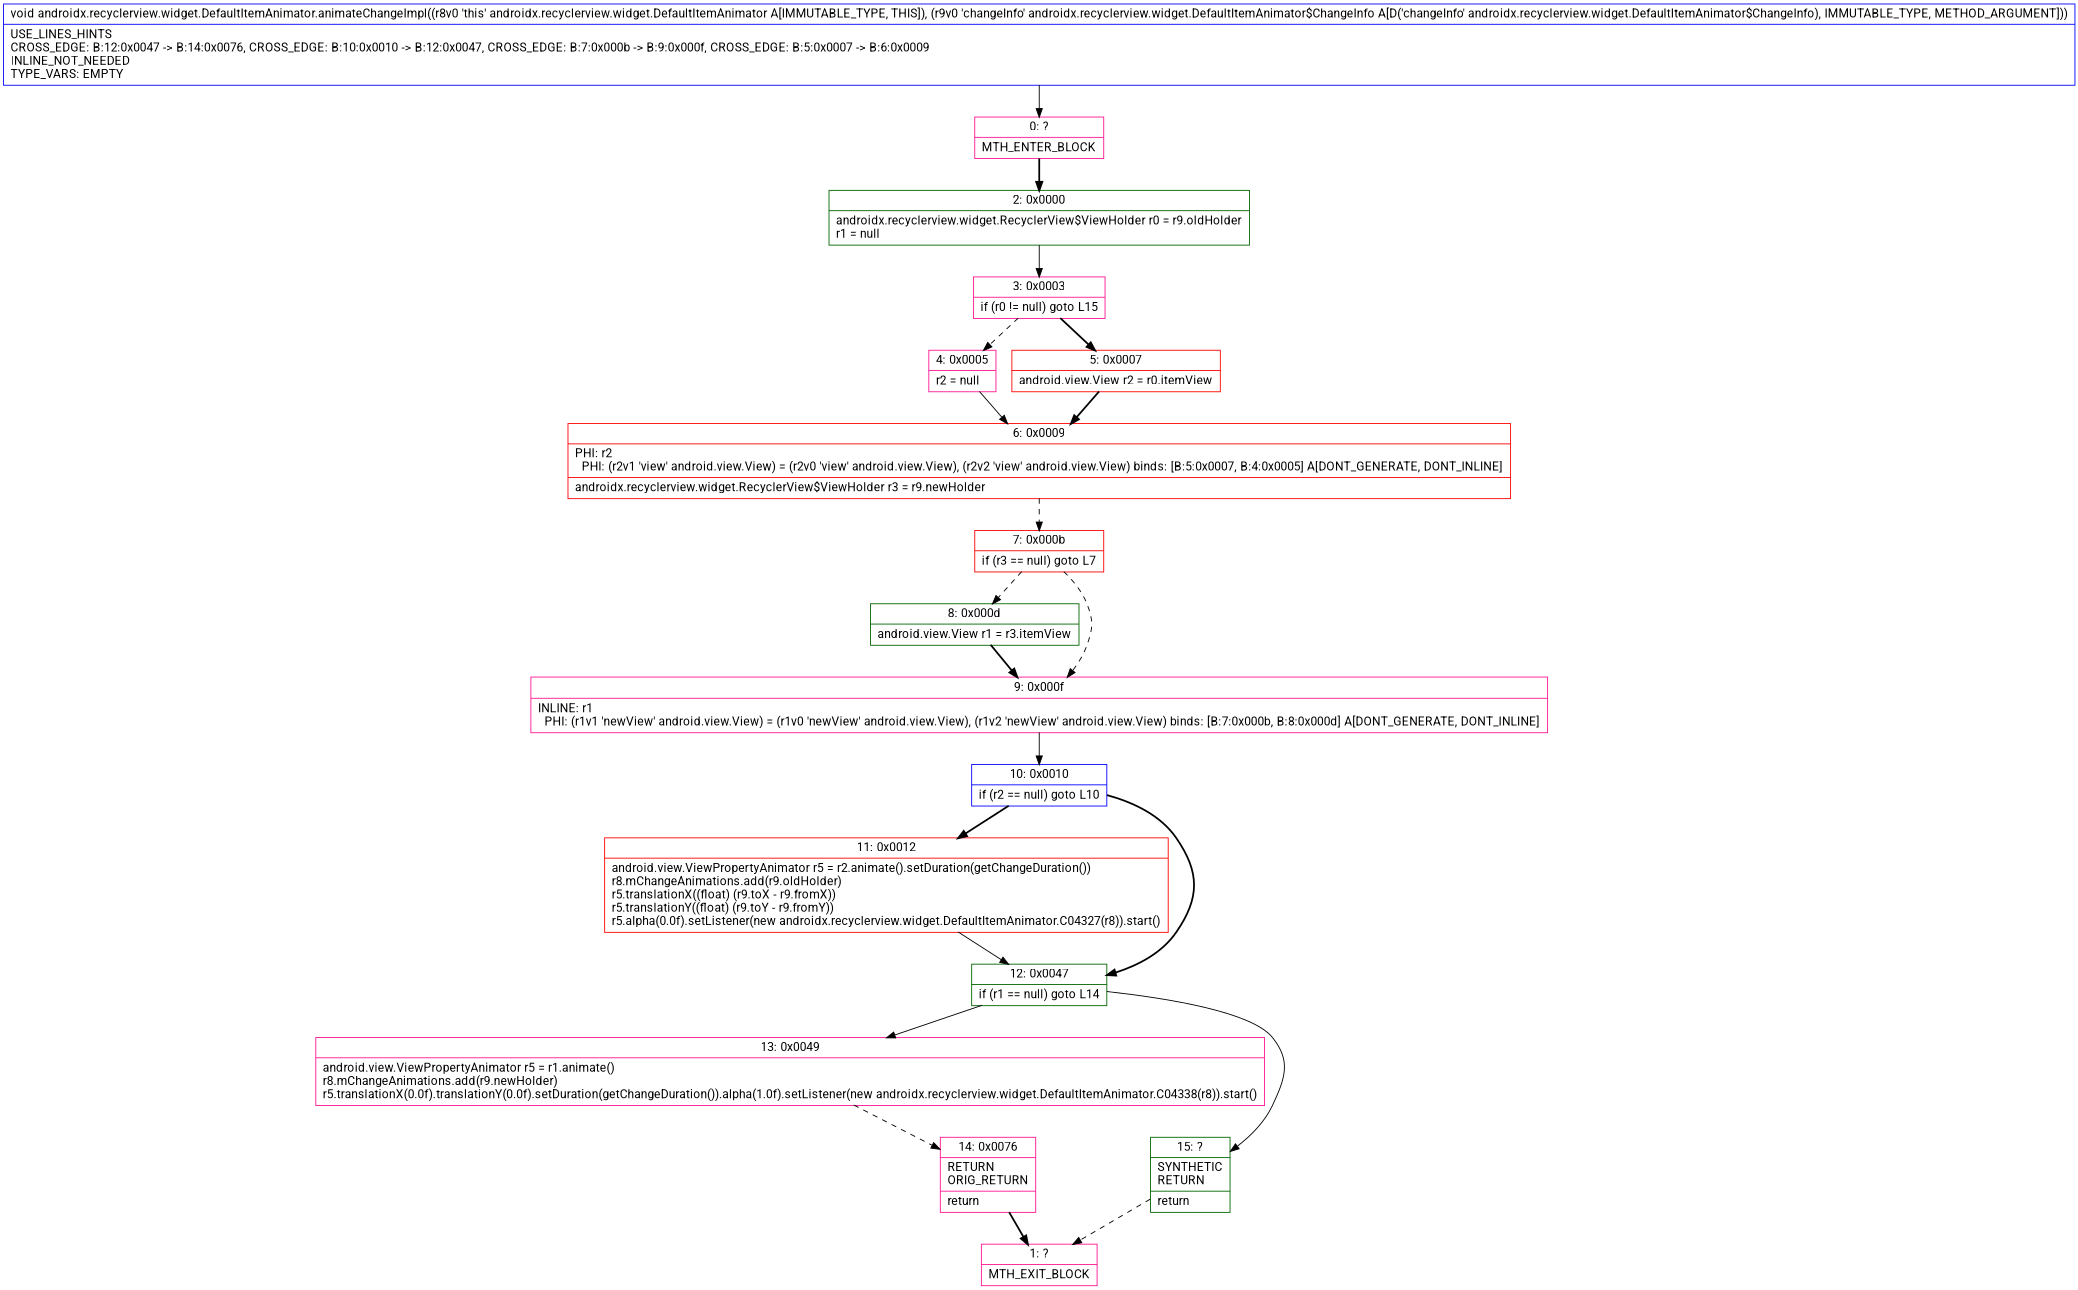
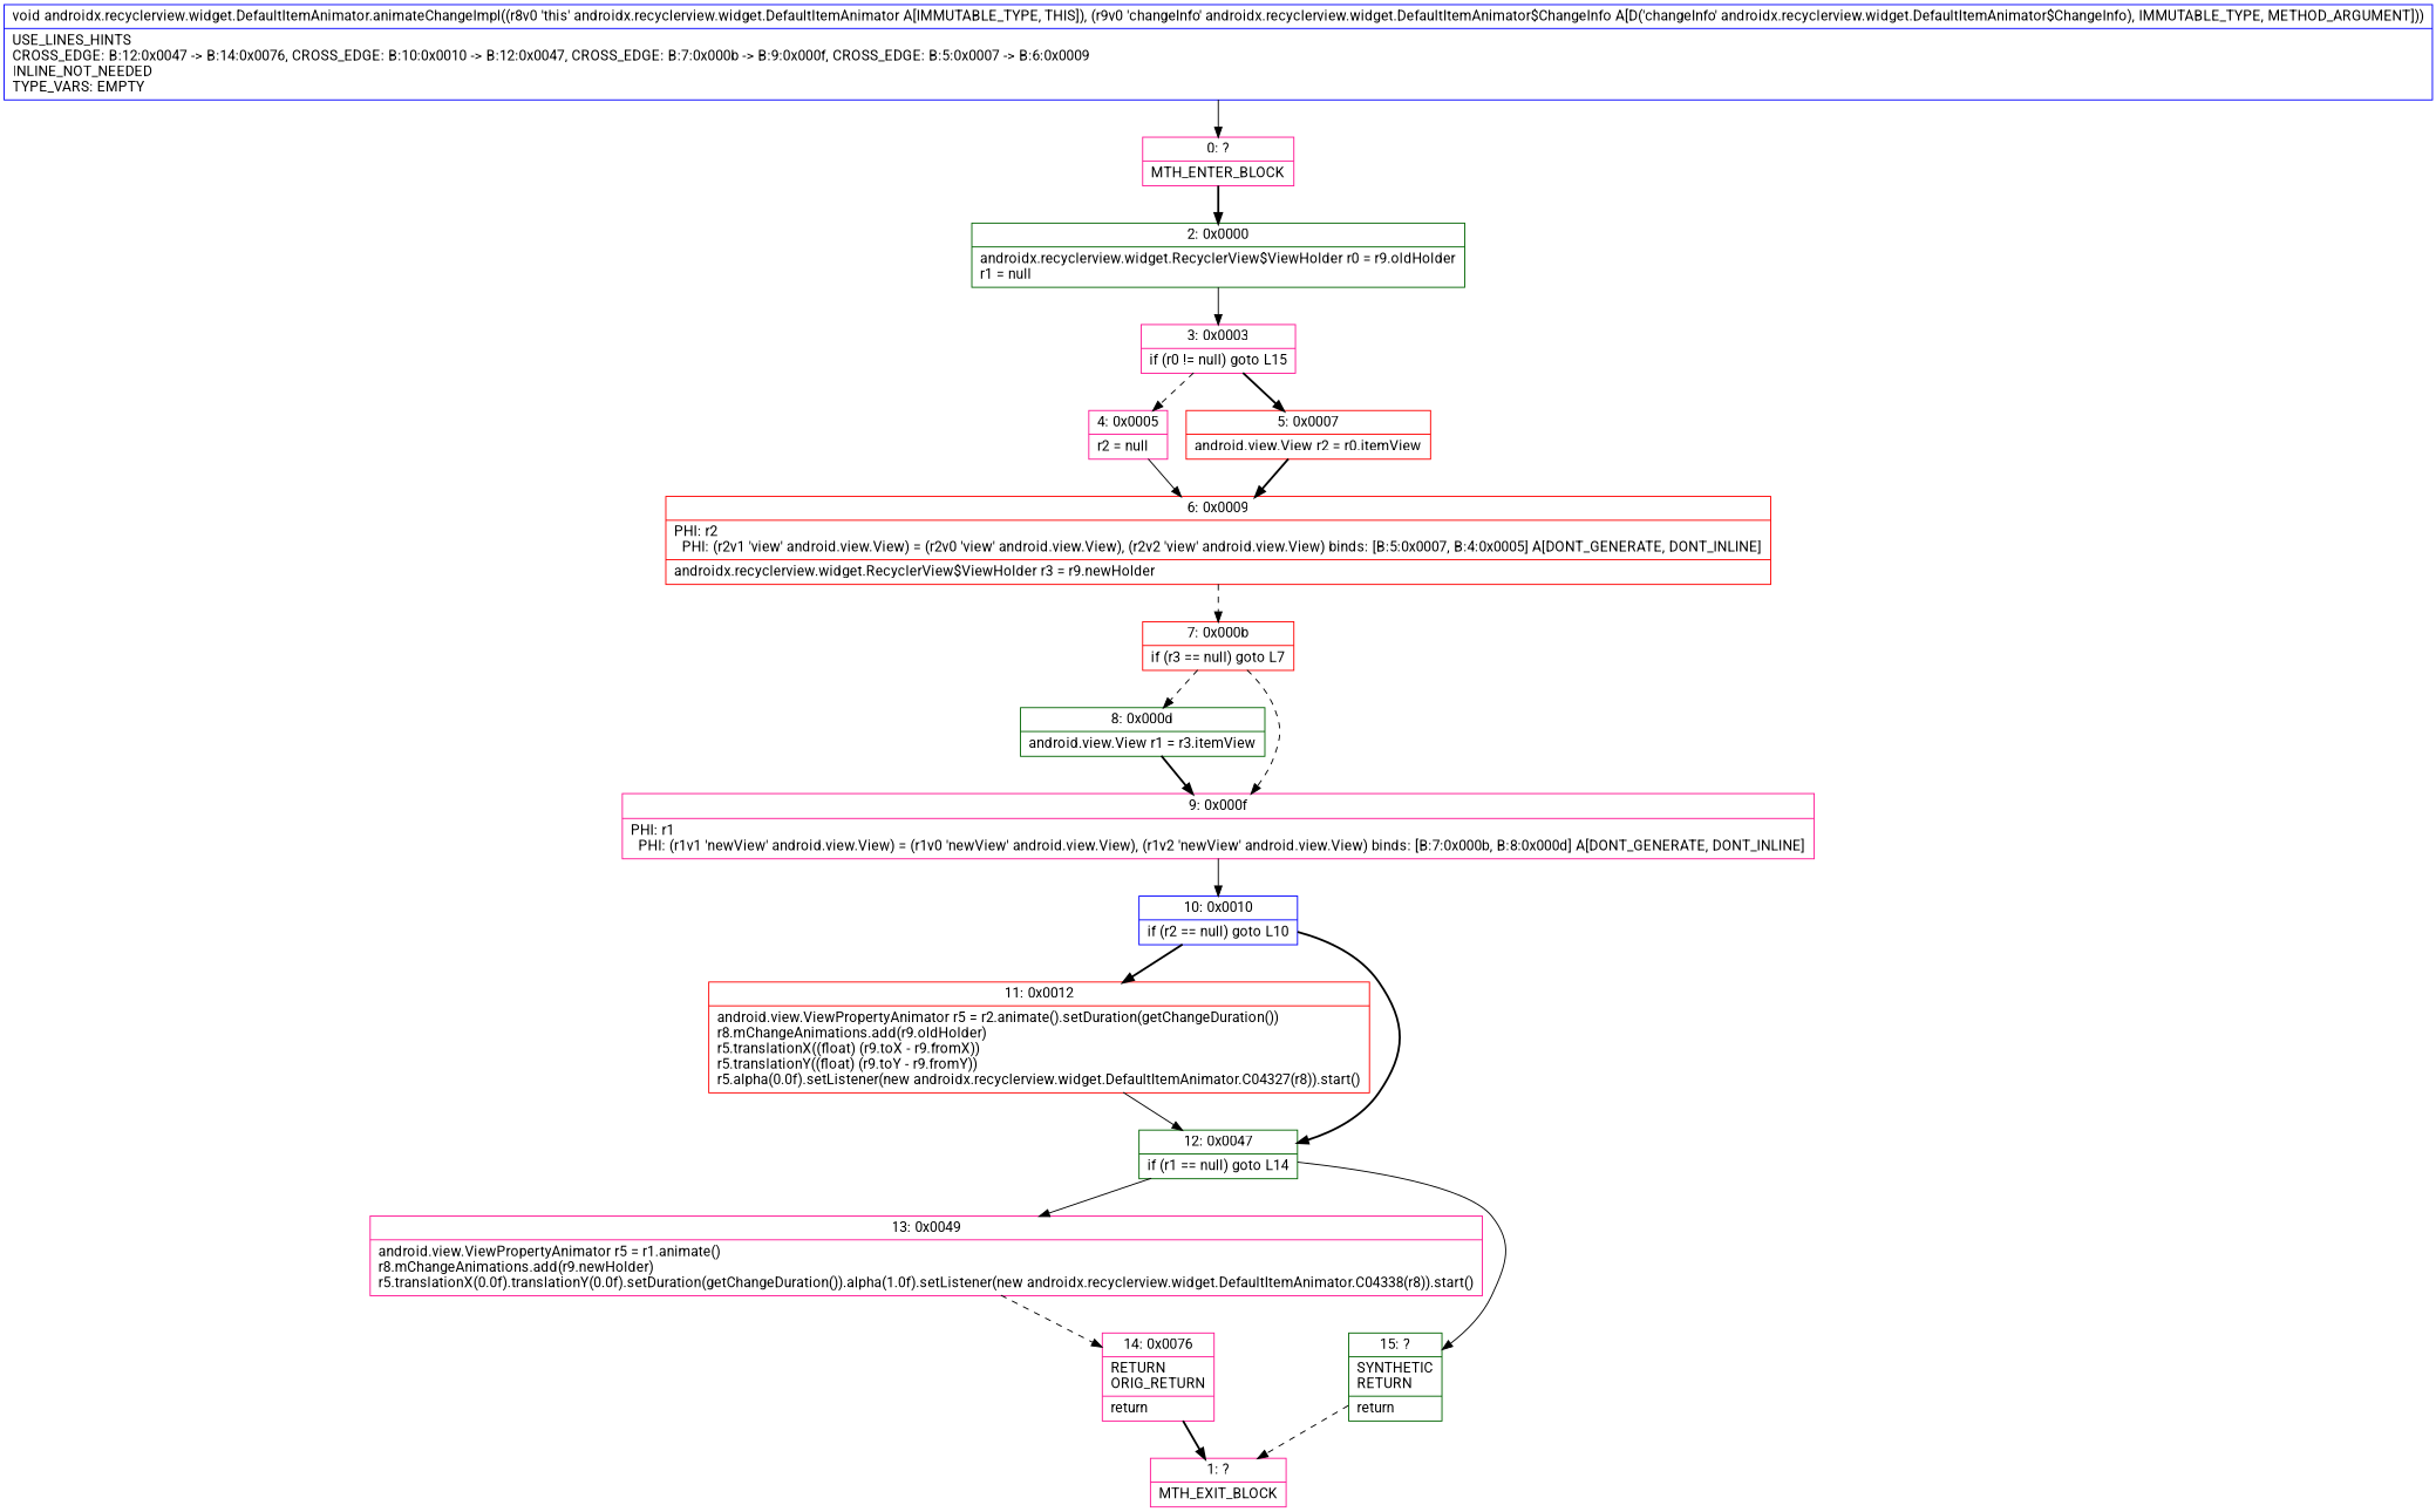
  digraph {
    fontname=Roboto
    node [color=deeppink fontname=Roboto shape=record]
    edge [fontname=Roboto style=bold]
    n1 [label="{0\:\ ?|MTH_ENTER_BLOCK\l}"]
    n2 [color=darkgreen label="{2\:\ 0x0000|androidx.recyclerview.widget.RecyclerView$ViewHolder r0 = r9.oldHolder\lr1 = null\l}"]
    n3 [label="{3\:\ 0x0003|if (r0 != null) goto L15\l}"]
    n4 [label="{4\:\ 0x0005|r2 = null\l}"]
    n5 [color=red label="{5\:\ 0x0007|android.view.View r2 = r0.itemView\l}"]
    n6 [color=red label="{6\:\ 0x0009|PHI: r2 \l  PHI: (r2v1 'view' android.view.View) = (r2v0 'view' android.view.View), (r2v2 'view' android.view.View) binds: [B:5:0x0007, B:4:0x0005] A[DONT_GENERATE, DONT_INLINE]\l|androidx.recyclerview.widget.RecyclerView$ViewHolder r3 = r9.newHolder\l}"]
    n7 [color=red label="{7\:\ 0x000b|if (r3 == null) goto L7\l}"]
    n8 [color=darkgreen label="{8\:\ 0x000d|android.view.View r1 = r3.itemView\l}"]
-   n9 [label="{9\:\ 0x000f|INLINE: r1 \l  PHI: (r1v1 'newView' android.view.View) = (r1v0 'newView' android.view.View), (r1v2 'newView' android.view.View) binds: [B:7:0x000b, B:8:0x000d] A[DONT_GENERATE, DONT_INLINE]\l}"]
+   n9 [label="{9\:\ 0x000f|PHI: r1 \l  PHI: (r1v1 'newView' android.view.View) = (r1v0 'newView' android.view.View), (r1v2 'newView' android.view.View) binds: [B:7:0x000b, B:8:0x000d] A[DONT_GENERATE, DONT_INLINE]\l}"]
    n10 [color=blue label="{10\:\ 0x0010|if (r2 == null) goto L10\l}"]
    n11 [color=red label="{11\:\ 0x0012|android.view.ViewPropertyAnimator r5 = r2.animate().setDuration(getChangeDuration())\lr8.mChangeAnimations.add(r9.oldHolder)\lr5.translationX((float) (r9.toX \- r9.fromX))\lr5.translationY((float) (r9.toY \- r9.fromY))\lr5.alpha(0.0f).setListener(new androidx.recyclerview.widget.DefaultItemAnimator.C04327(r8)).start()\l}"]
    n12 [color=darkgreen label="{12\:\ 0x0047|if (r1 == null) goto L14\l}"]
    n13 [label="{13\:\ 0x0049|android.view.ViewPropertyAnimator r5 = r1.animate()\lr8.mChangeAnimations.add(r9.newHolder)\lr5.translationX(0.0f).translationY(0.0f).setDuration(getChangeDuration()).alpha(1.0f).setListener(new androidx.recyclerview.widget.DefaultItemAnimator.C04338(r8)).start()\l}"]
    n14 [color=darkgreen label="{15\:\ ?|SYNTHETIC\lRETURN\l|return\l}"]
    n15 [label="{14\:\ 0x0076|RETURN\lORIG_RETURN\l|return\l}"]
    n16 [label="{1\:\ ?|MTH_EXIT_BLOCK\l}"]
    n17 [color=blue label="{void androidx.recyclerview.widget.DefaultItemAnimator.animateChangeImpl((r8v0 'this' androidx.recyclerview.widget.DefaultItemAnimator A[IMMUTABLE_TYPE, THIS]), (r9v0 'changeInfo' androidx.recyclerview.widget.DefaultItemAnimator$ChangeInfo A[D('changeInfo' androidx.recyclerview.widget.DefaultItemAnimator$ChangeInfo), IMMUTABLE_TYPE, METHOD_ARGUMENT]))  | USE_LINES_HINTS\lCROSS_EDGE: B:12:0x0047 \-\> B:14:0x0076, CROSS_EDGE: B:10:0x0010 \-\> B:12:0x0047, CROSS_EDGE: B:7:0x000b \-\> B:9:0x000f, CROSS_EDGE: B:5:0x0007 \-\> B:6:0x0009\lINLINE_NOT_NEEDED\lTYPE_VARS: EMPTY\l}"]
    n1 -> n2
    n2 -> n3 [style=solid]
    n3 -> n4 [style=dashed]
    n3 -> n5
    n4 -> n6 [style=solid]
    n5 -> n6
    n6 -> n7 [style=dashed]
    n7 -> n8 [style=dashed]
    n7 -> n9 [style=dashed]
    n8 -> n9
    n9 -> n10 [style=solid]
    n10 -> n11
    n10 -> n12
    n11 -> n12 [style=solid]
    n12 -> n13 [style=solid]
    n12 -> n14 [style=solid]
    n13 -> n15 [style=dashed]
    n14 -> n16 [style=dashed]
    n15 -> n16
    n17 -> n1 [style=solid]
  }
